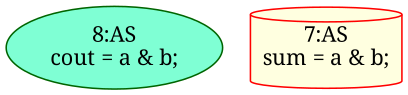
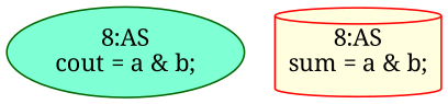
  strict digraph {
    fontname="Noto Serif"
    node [statements="[]" style=filled typ=Assign use_var="['a', 'b']" fontname="Noto Serif"]
    n1 [ast="<pyverilog.vparser.ast.Assign object at 0x7fa4bc5371d0>" def_var="['cout']" fillcolor=aquamarine label="8:AS\ncout = a & b;" color=darkgreen shape=ellipse]
-   n2 [ast="<pyverilog.vparser.ast.Assign object at 0x7fa4bc5b5f10>" def_var="['sum']" fillcolor=lightyellow label="7:AS\nsum = a & b;" color=red shape=cylinder]
+   n2 [ast="<pyverilog.vparser.ast.Assign object at 0x7fa4bc5b5f10>" def_var="['sum']" fillcolor=lightyellow label="8:AS\nsum = a & b;" color=red shape=cylinder]
  }
